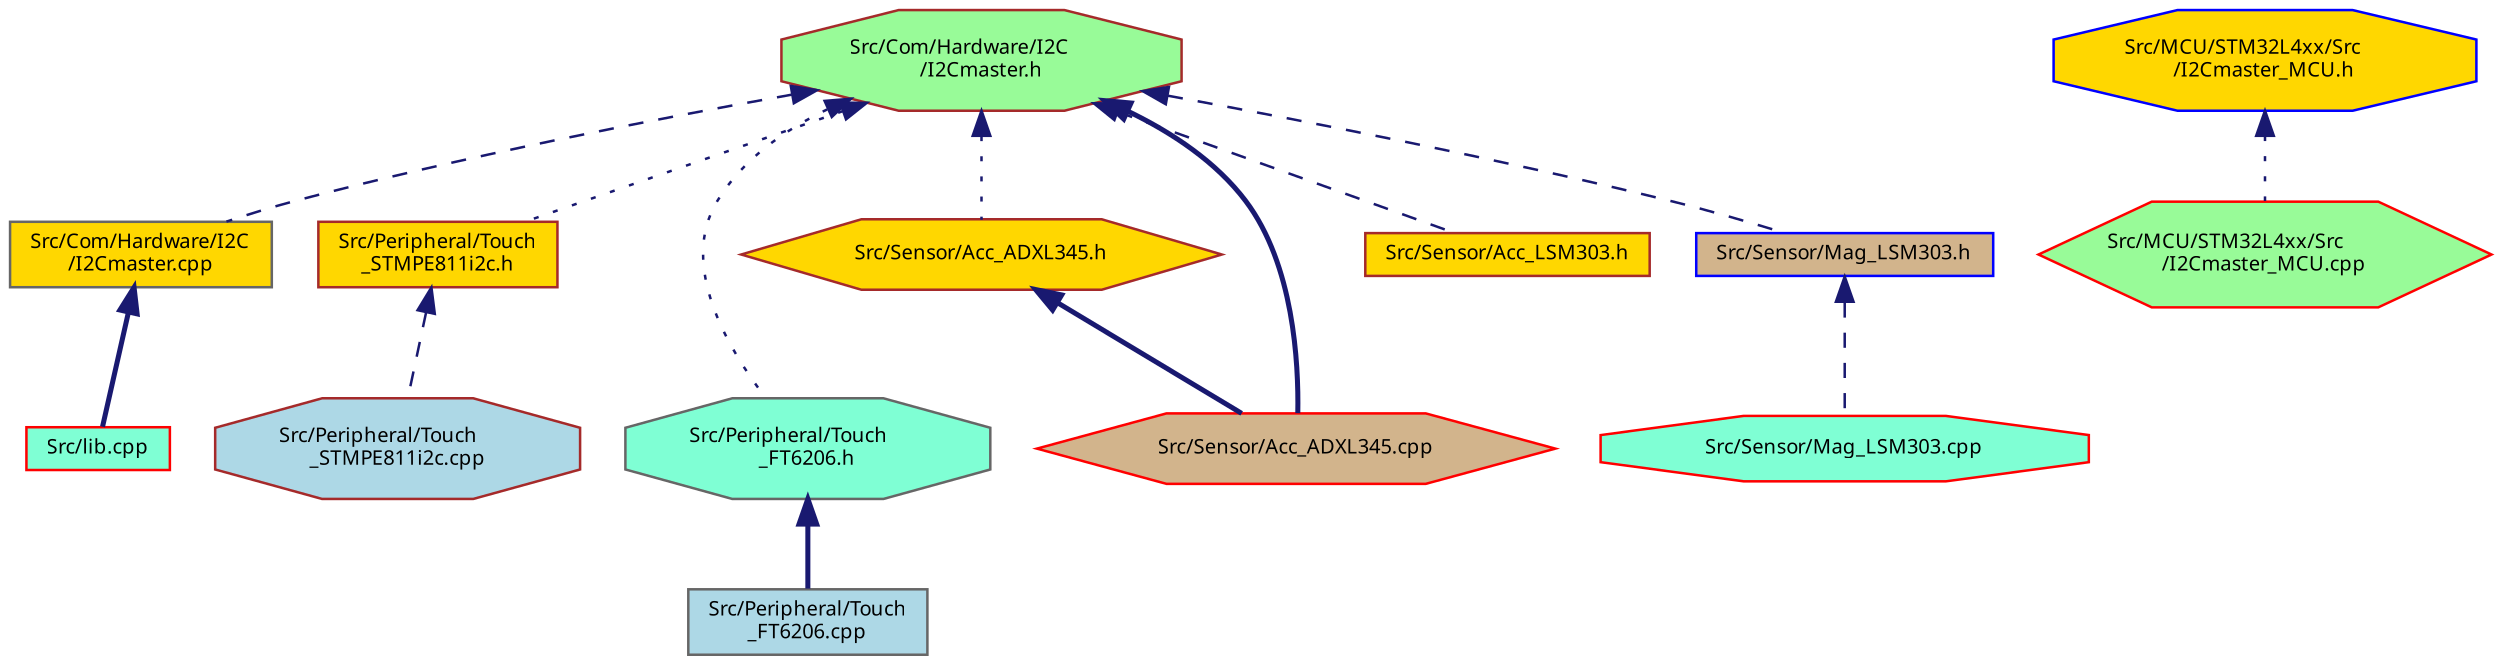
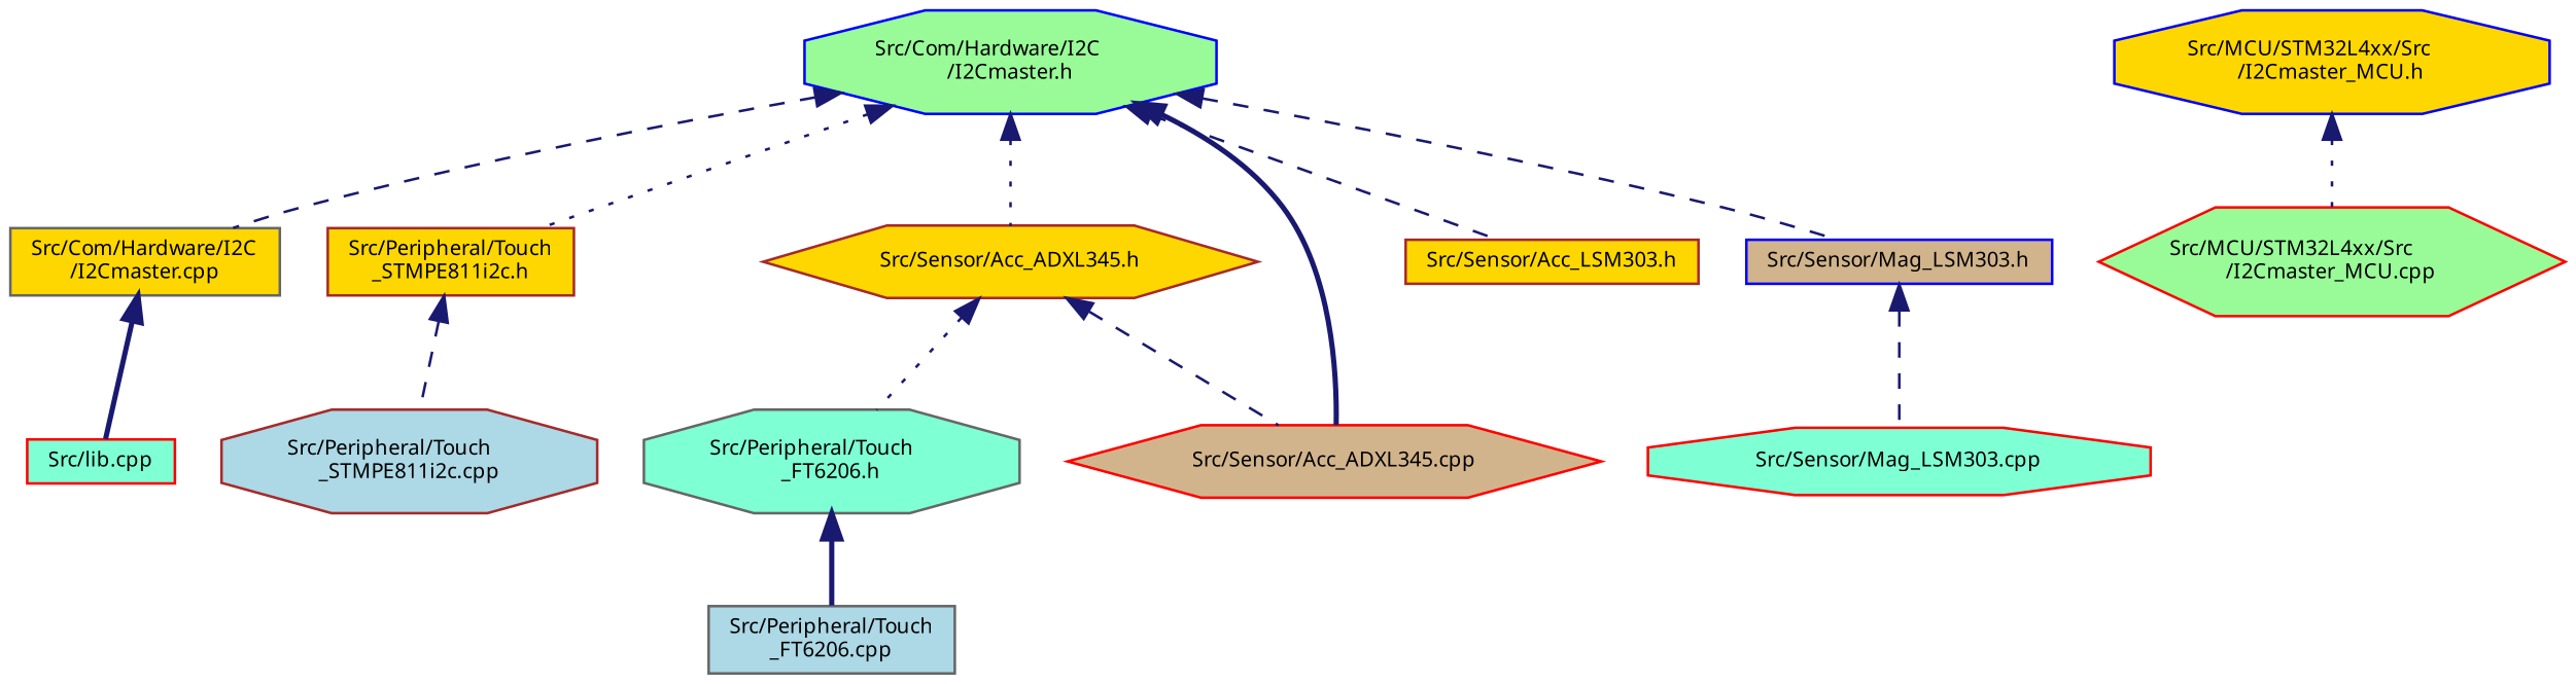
  digraph {
    node [color=brown fillcolor=gold fontname=Sans fontsize=8 shape=box style=filled]
    edge [color=midnightblue dir=back fontname=Sans fontsize=8 labelfontname=Sans labelfontsize=8 style=dashed]
-   n1 [fillcolor=palegreen fontcolor=black height=0.2 label="Src/Com/Hardware/I2C\l/I2Cmaster.h" shape=octagon width=0.4]
+   n1 [color=blue fillcolor=palegreen fontcolor=black height=0.2 label="Src/Com/Hardware/I2C\l/I2Cmaster.h" shape=octagon width=0.4]
    n2 [color=gray40 height=0.2 label="Src/Com/Hardware/I2C\l/I2Cmaster.cpp" width=0.4]
    n3 [color=gray40 fillcolor=aquamarine height=0.2 label="Src/Peripheral/Touch\l_FT6206.h" shape=octagon width=0.4]
    n4 [height=0.2 label="Src/Peripheral/Touch\l_STMPE811i2c.h" width=0.4]
    n5 [color=red fillcolor=tan height=0.2 label="Src/Sensor/Acc_ADXL345.cpp" shape=hexagon width=0.4]
    n6 [height=0.2 label="Src/Sensor/Acc_ADXL345.h" shape=hexagon width=0.4]
    n7 [height=0.2 label="Src/Sensor/Acc_LSM303.h" width=0.4]
    n8 [color=blue fillcolor=tan height=0.2 label="Src/Sensor/Mag_LSM303.h" width=0.4]
    n9 [color=red fillcolor=aquamarine height=0.2 label="Src/lib.cpp" width=0.4]
    n10 [color=blue height=0.2 label="Src/MCU/STM32L4xx/Src\l/I2Cmaster_MCU.h" shape=octagon width=0.4]
    n11 [color=red fillcolor=palegreen height=0.2 label="Src/MCU/STM32L4xx/Src\l/I2Cmaster_MCU.cpp" shape=hexagon width=0.4]
    n12 [color=gray40 fillcolor=lightblue height=0.2 label="Src/Peripheral/Touch\l_FT6206.cpp" width=0.4]
    n13 [fillcolor=lightblue height=0.2 label="Src/Peripheral/Touch\l_STMPE811i2c.cpp" shape=octagon width=0.4]
    n14 [color=red fillcolor=aquamarine height=0.2 label="Src/Sensor/Mag_LSM303.cpp" shape=octagon width=0.4]
    n1 -> n2
-   n1 -> n3 [style=dotted]
+   n6 -> n3 [style=dotted]
    n1 -> n4 [style=dotted]
    n1 -> n5 [style=bold]
    n1 -> n6 [style=dotted]
    n1 -> n7
    n1 -> n8
    n2 -> n9 [style=bold]
    n3 -> n12 [style=bold]
    n4 -> n13
-   n6 -> n5 [style=bold]
+   n6 -> n5
    n8 -> n14
    n10 -> n11 [style=dotted]
  }
